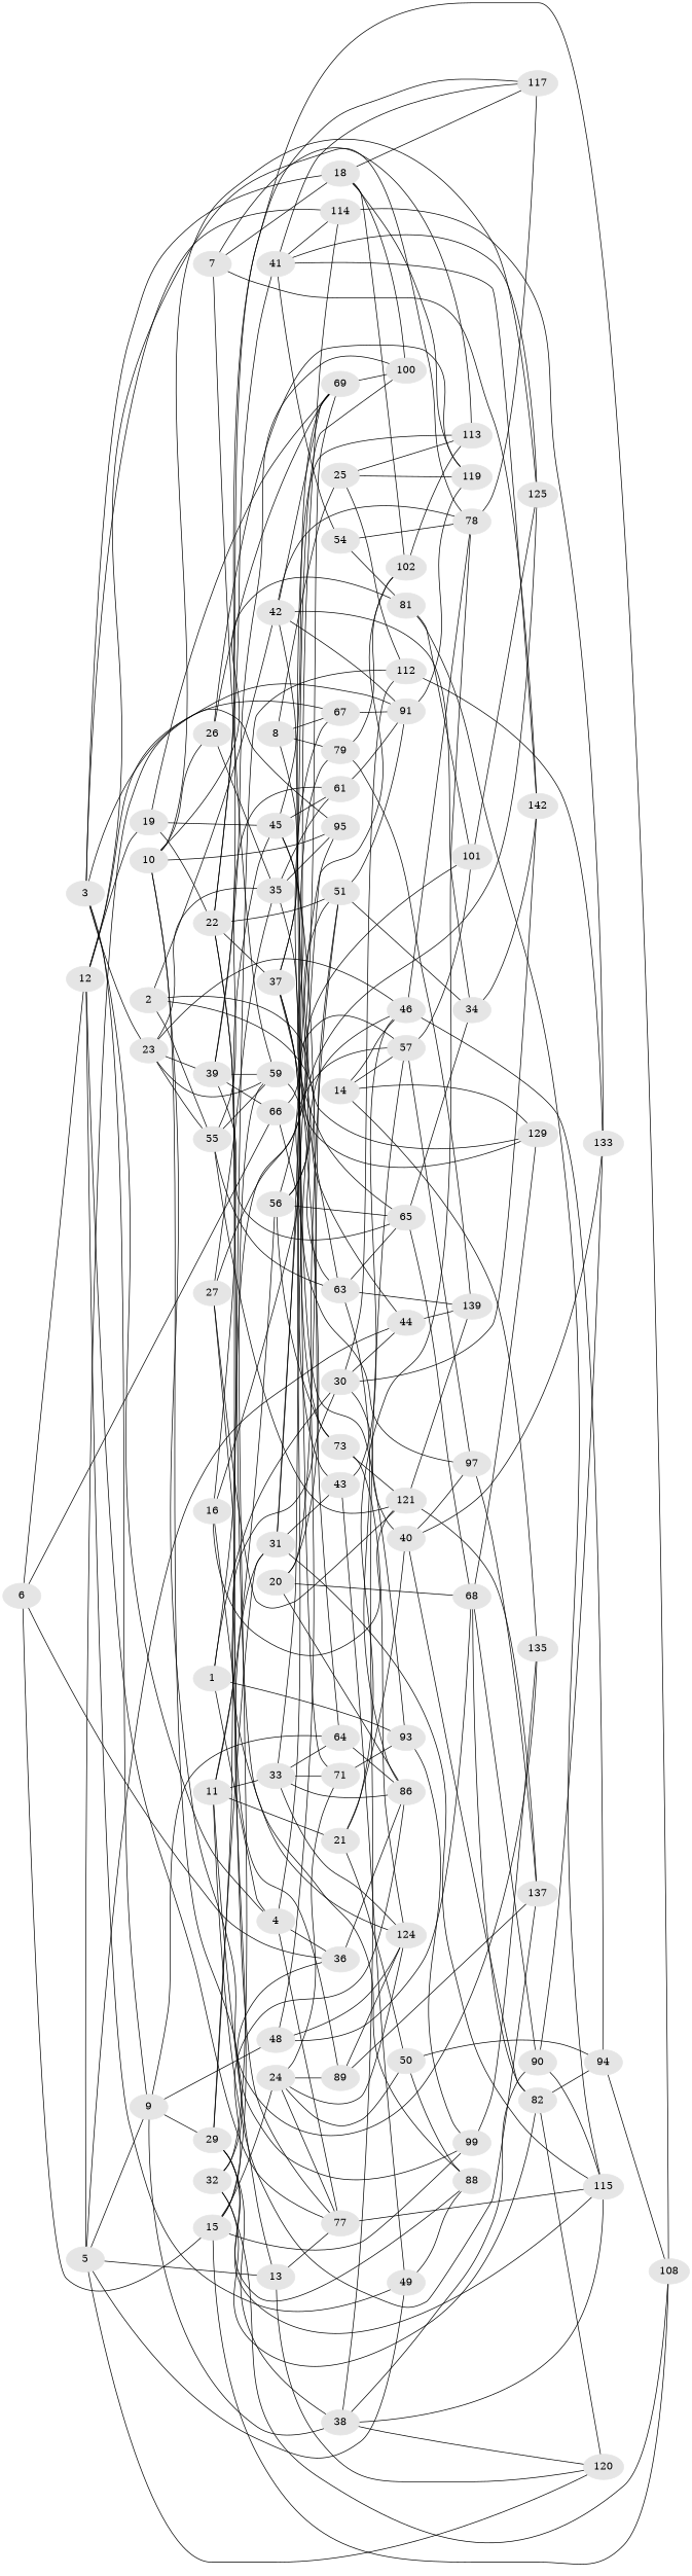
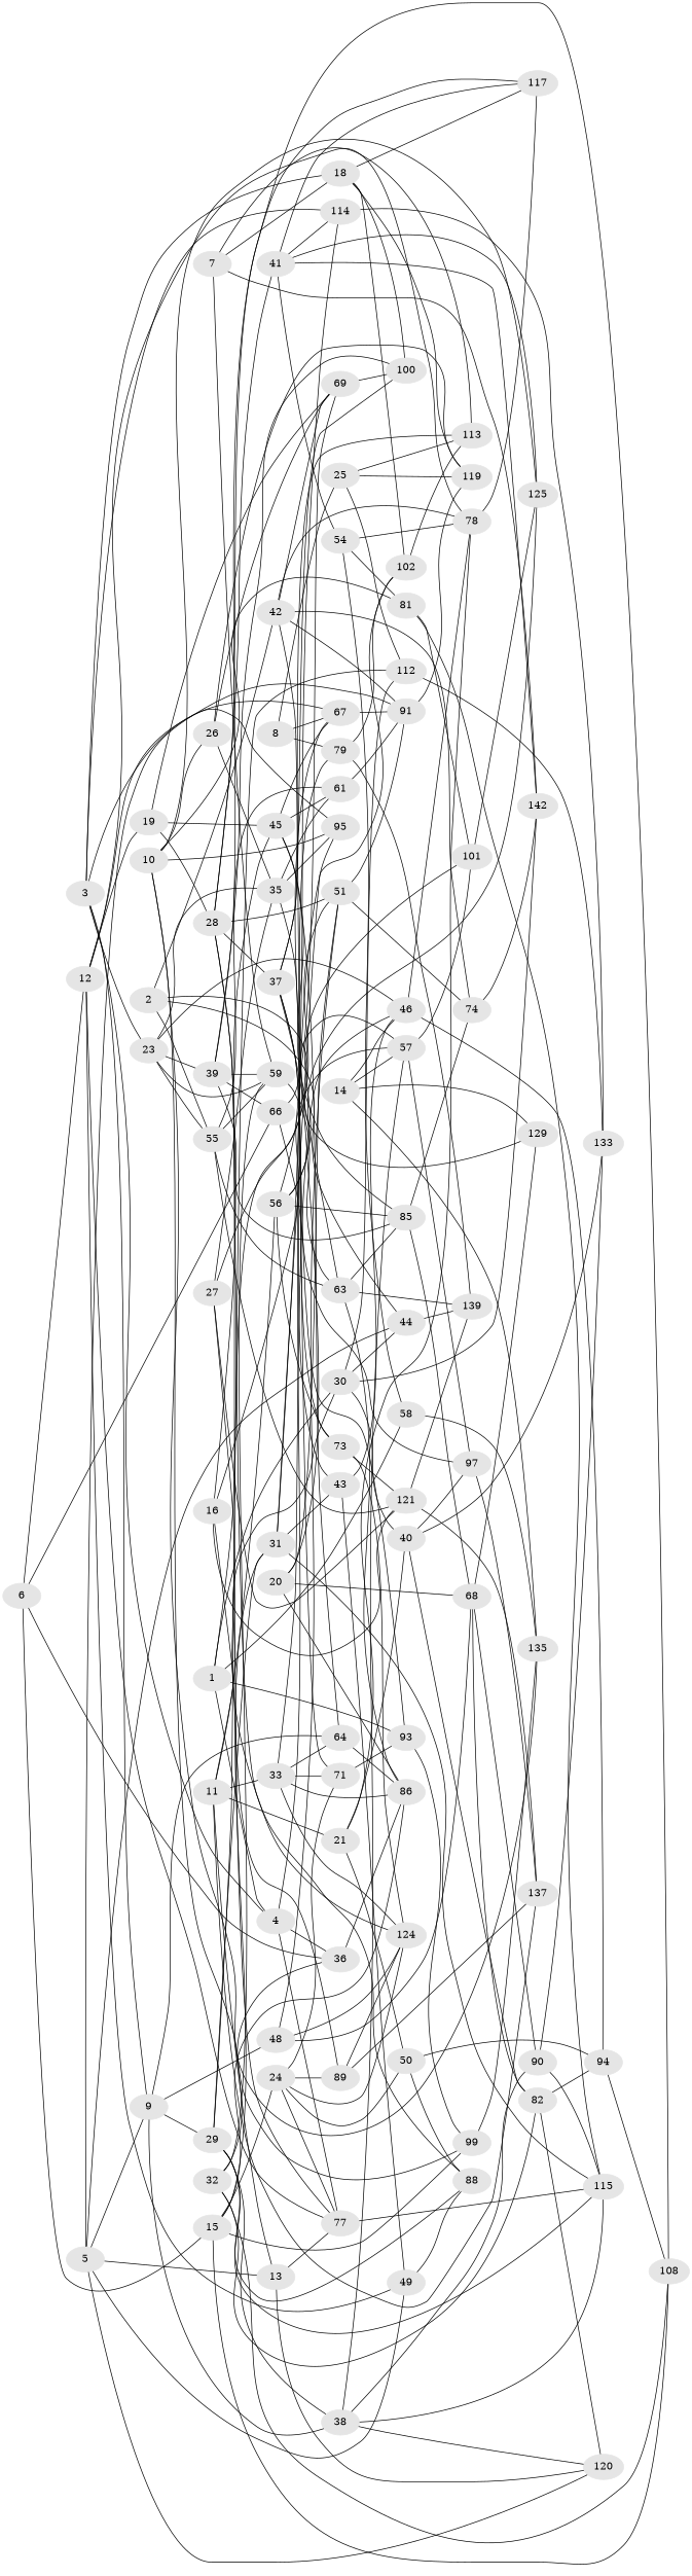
  graph {
    rankdir=LR
    node [color=gray90 style=filled]
    1 [super="+98"]
    4 [super="+105"]
    30 [super="+92"]
    51 [super="+106"]
+   58
    93
    95
    36
    77 [super="+136"]
    44
    142
    40 [super="+53"]
    112
    91 [super="+103"]
-   74 [label=34]
+   74
    135
    99
    42 [super="+111"]
    78 [super="+116"]
    69 [super="+87"]
    71
    2
    55 [super="+131"]
    129
    139
    59 [super="+132"]
    121 [super="+127"]
    61
    63 [super="+96"]
    3 [super="+107"]
    9 [super="+17"]
    18 [super="+84"]
    23 [super="+76"]
    114
    29 [super="+80"]
    38 [super="+60"]
    48
    64
    100
    102
    117
    119
    46 [super="+140"]
    35 [super="+128"]
    39 [super="+110"]
    133
    86 [super="+134"]
    37 [super="+47"]
    113
    43
    73
    115 [super="+141"]
    5 [super="+85"]
    13
    49
    120
    88
    12 [super="+104"]
    67
    19
    6
    15 [super="+34"]
    66
    24 [super="+123"]
    31 [super="+109"]
    108
    97
    7
    8
    25
    79
    57 [super="+118"]
    90
    68 [super="+130"]
    124 [super="+138"]
    10 [super="+75"]
    26
    81
    125
    101
    11 [super="+122"]
    21
    33 [super="+50"]
    56 [super="+83"]
    137
    n86 [label=50]
-   65 [super="+72"]
+   65 [super="+72" label=85]
    45 [super="+52"]
-   22 [super="+28"]
+   22 [super="+28" label=28]
    94
    14
    89
    16
    41 [super="+62"]
    20
    82 [super="+126"]
    54
    27
    32
    1 -- 4
    1 -- 30
    1 -- 51
+   1 -- 58 [weight=2]
    1 -- 93
    4 -- 95
    4 -- 36
    4 -- 77
    30 -- 44
    30 -- 142
    30 -- 40
    30 -- 112
    51 -- 91
    51 -- 74
+   58 -- 135
    93 -- 99
    36 -- 86
    77 -- 115
    44 -- 139
    40 -- 133
    40 -- 97
    40 -- 82 [weight=2]
    112 -- 133
    91 -- 119
    74 -- 142
    99 -- 135
    42 -- 91
    42 -- 74
    42 -- 78
    42 -- 69
    42 -- 71
    78 -- 117
    69 -- 100
    71 -- 93
    2 -- 44
    2 -- 42
    2 -- 55
    2 -- 129
    55 -- 59
    55 -- 121
    55 -- 61
    55 -- 63
    59 -- 63
    121 -- 139
    121 -- 137
    61 -- 91
    63 -- 139
    63 -- 86
    63 -- 65
    3 -- 4
    3 -- 95
    3 -- 9
    3 -- 18
    3 -- 23
    3 -- 114
    9 -- 29
    9 -- 38
    9 -- 48
    9 -- 64
    18 -- 100
    18 -- 102
    18 -- 117
    18 -- 119
    23 -- 55
    23 -- 59
    23 -- 46
    23 -- 35
    23 -- 39
    114 -- 133
    29 -- 112
    29 -- 38
    29 -- 115
    29 -- 88
    29 -- 31
    38 -- 115
    38 -- 120
    38 -- 57
    38 -- 90
    48 -- 51
    48 -- 68
    48 -- 124
    64 -- 86
    102 -- 113
    46 -- 78
    46 -- 94
    35 -- 93
    35 -- 95
    35 -- 61
    39 -- 59
    39 -- 100
    39 -- 66
    39 -- 108
    39 -- 65
    37 -- 63
    37 -- 100
    37 -- 113
    37 -- 43
    37 -- 73
    43 -- 46
    43 -- 49
    73 -- 121
    73 -- 124
    5 -- 44
    5 -- 91
    5 -- 9
    5 -- 13
    5 -- 49
    5 -- 120
    13 -- 77
    13 -- 120
    49 -- 88
    12 -- 77
    12 -- 78
    12 -- 49
    12 -- 67
    12 -- 19
    67 -- 91
    19 -- 69
    19 -- 45
    19 -- 22
    6 -- 36
    6 -- 12
    6 -- 15
    6 -- 66
    15 -- 99
    15 -- 86
    15 -- 24
    15 -- 31
    15 -- 108
    66 -- 69
    66 -- 97
    24 -- 77
    24 -- 71
    24 -- 124
    24 -- n86
    24 -- 89
    31 -- 114
    31 -- 102
    31 -- 43
    31 -- 115
    97 -- 137
    7 -- 142
    7 -- 59
    7 -- 18
    7 -- 113
-   8 -- 129
    8 -- 67
    8 -- 25
    8 -- 79
    25 -- 112
    25 -- 119
    25 -- 113
    79 -- 139
    79 -- 102
    57 -- 97
    57 -- 101
    90 -- 133
    90 -- 115
    68 -- 129
    68 -- 90
    68 -- 82
    10 -- 95
    10 -- 135
    10 -- 99
    10 -- 26
    10 -- 81
    10 -- 125
    26 -- 69
    26 -- 119
    26 -- 35
    81 -- 115
    81 -- 101
    101 -- 125
    11 -- 30
    11 -- 13
    11 -- 21
    11 -- 33
    11 -- 56
    11 -- 137
    21 -- 40
    21 -- 78
    21 -- n86
    33 -- 71
    33 -- 64
    33 -- 46
    33 -- 86
    33 -- 124
    56 -- 73
    56 -- 79
    56 -- 125
    56 -- 101
    56 -- 65
    n86 -- 88
    n86 -- 94
    65 -- 74
    65 -- 68
-   45 -- 69
+   45 -- 67
    45 -- 61
    45 -- 64
    45 -- 65
    22 -- 51
    22 -- 77
    22 -- 117
    22 -- 37
    22 -- 88
    22 -- 41
    94 -- 108
    14 -- 135
    14 -- 129
    14 -- 46
    14 -- 57
    89 -- 124
    89 -- 137
    16 -- 121
    16 -- 57
    16 -- 45
    16 -- 89
    41 -- 142
    41 -- 114
    41 -- 117
    41 -- 125
    41 -- 54
    20 -- 51
    20 -- 86
    20 -- 67
    20 -- 68
    82 -- 120
    82 -- 94
+   54 -- 58
    54 -- 78
    54 -- 81
    27 -- 121
    27 -- 35
    27 -- 57
    27 -- 124
    32 -- 36
    32 -- 59
    32 -- 108
    32 -- 82
  }
